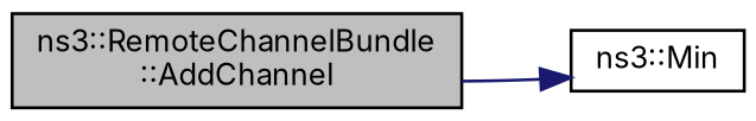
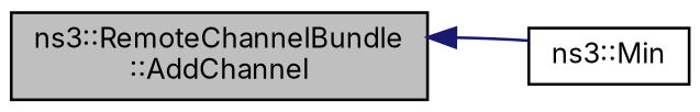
  digraph {
    rankdir=LR
    fontname=Inter
    node [color=black fontname=Inter fontsize=10 shape=record style=filled]
    n1 [fillcolor=grey75 fontcolor=black height=0.2 label="ns3::RemoteChannelBundle\l::AddChannel" width=0.4]
    n2 [fillcolor=white height=0.2 label="ns3::Min" width=0.4]
-   n1 -> n2 [color=midnightblue fontname=Inter fontsize=10 labelfontname=Helvetica labelfontsize=10 style=solid]
+   n2 -> n1 [color=midnightblue fontname=Inter fontsize=10 labelfontname=Helvetica labelfontsize=10 style=solid]
  }
